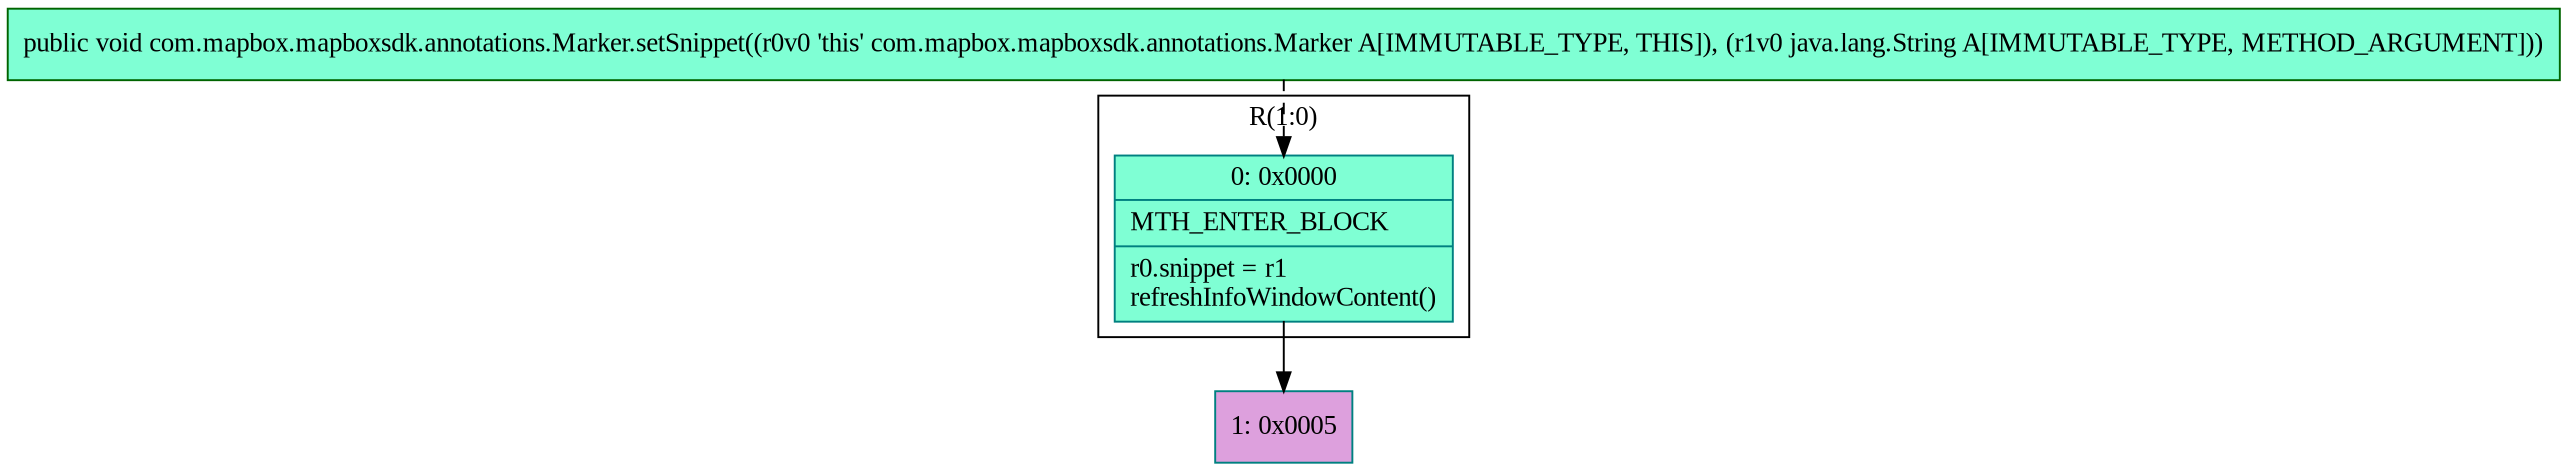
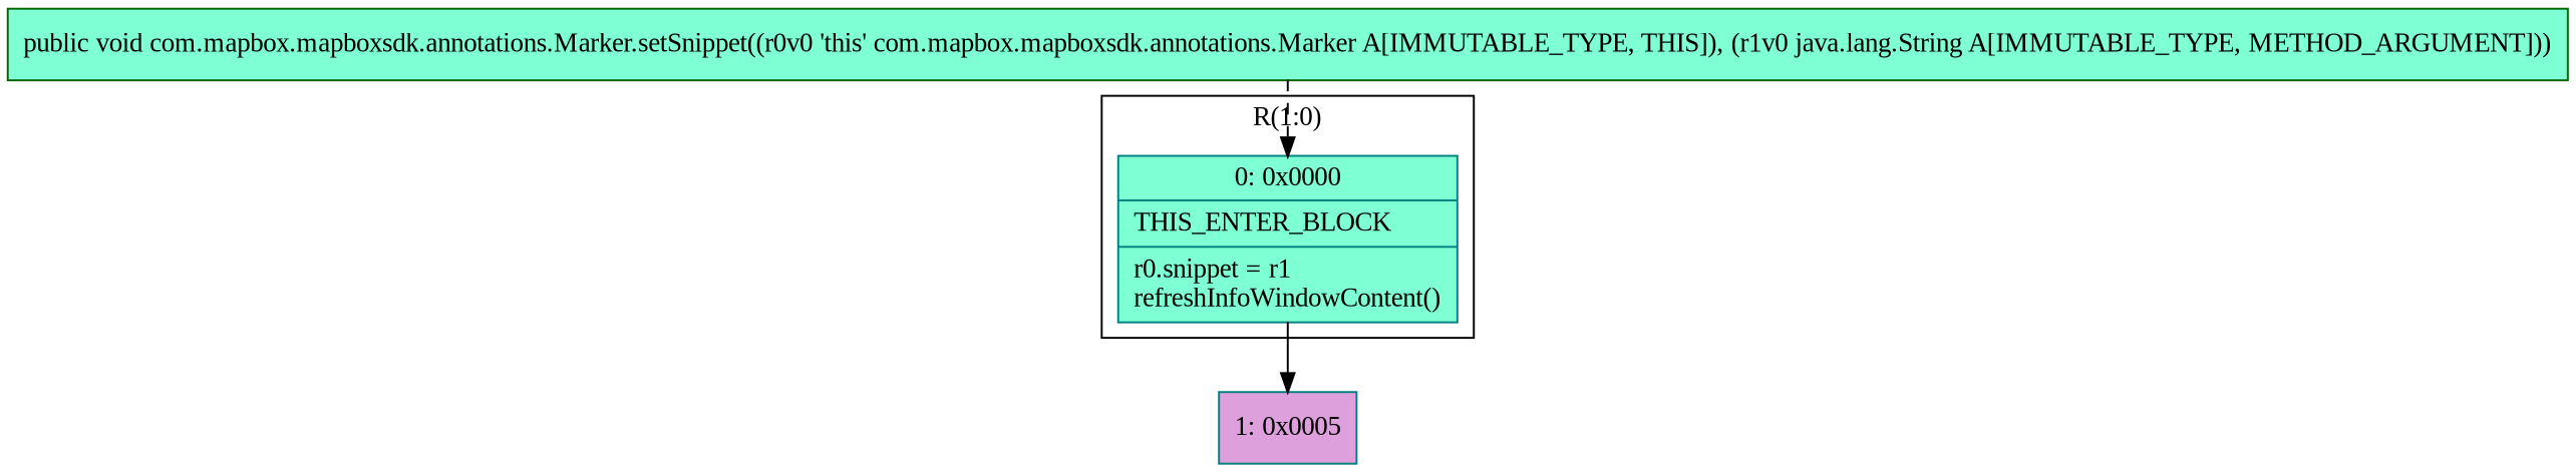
  digraph {
    fontname="Liberation Serif"
    node [color=teal shape=record style=filled fillcolor=aquamarine fontname="Liberation Serif"]
    edge [fontname="Liberation Serif"]
-   n1 [label="{0\:\ 0x0000|MTH_ENTER_BLOCK\l|r0.snippet = r1\lrefreshInfoWindowContent()\l}"]
+   n1 [label="{0\:\ 0x0000|THIS_ENTER_BLOCK\l|r0.snippet = r1\lrefreshInfoWindowContent()\l}"]
    n2 [label="{1\:\ 0x0005}" fillcolor=plum]
    n3 [label="{public void com.mapbox.mapboxsdk.annotations.Marker.setSnippet((r0v0 'this' com.mapbox.mapboxsdk.annotations.Marker A[IMMUTABLE_TYPE, THIS]), (r1v0 java.lang.String A[IMMUTABLE_TYPE, METHOD_ARGUMENT])) }" color=darkgreen]
    subgraph cluster_1 {
      label="R(1:0)"
      n1
    }
    n1 -> n2 [style=solid]
    n3 -> n1 [style=dashed]
  }
